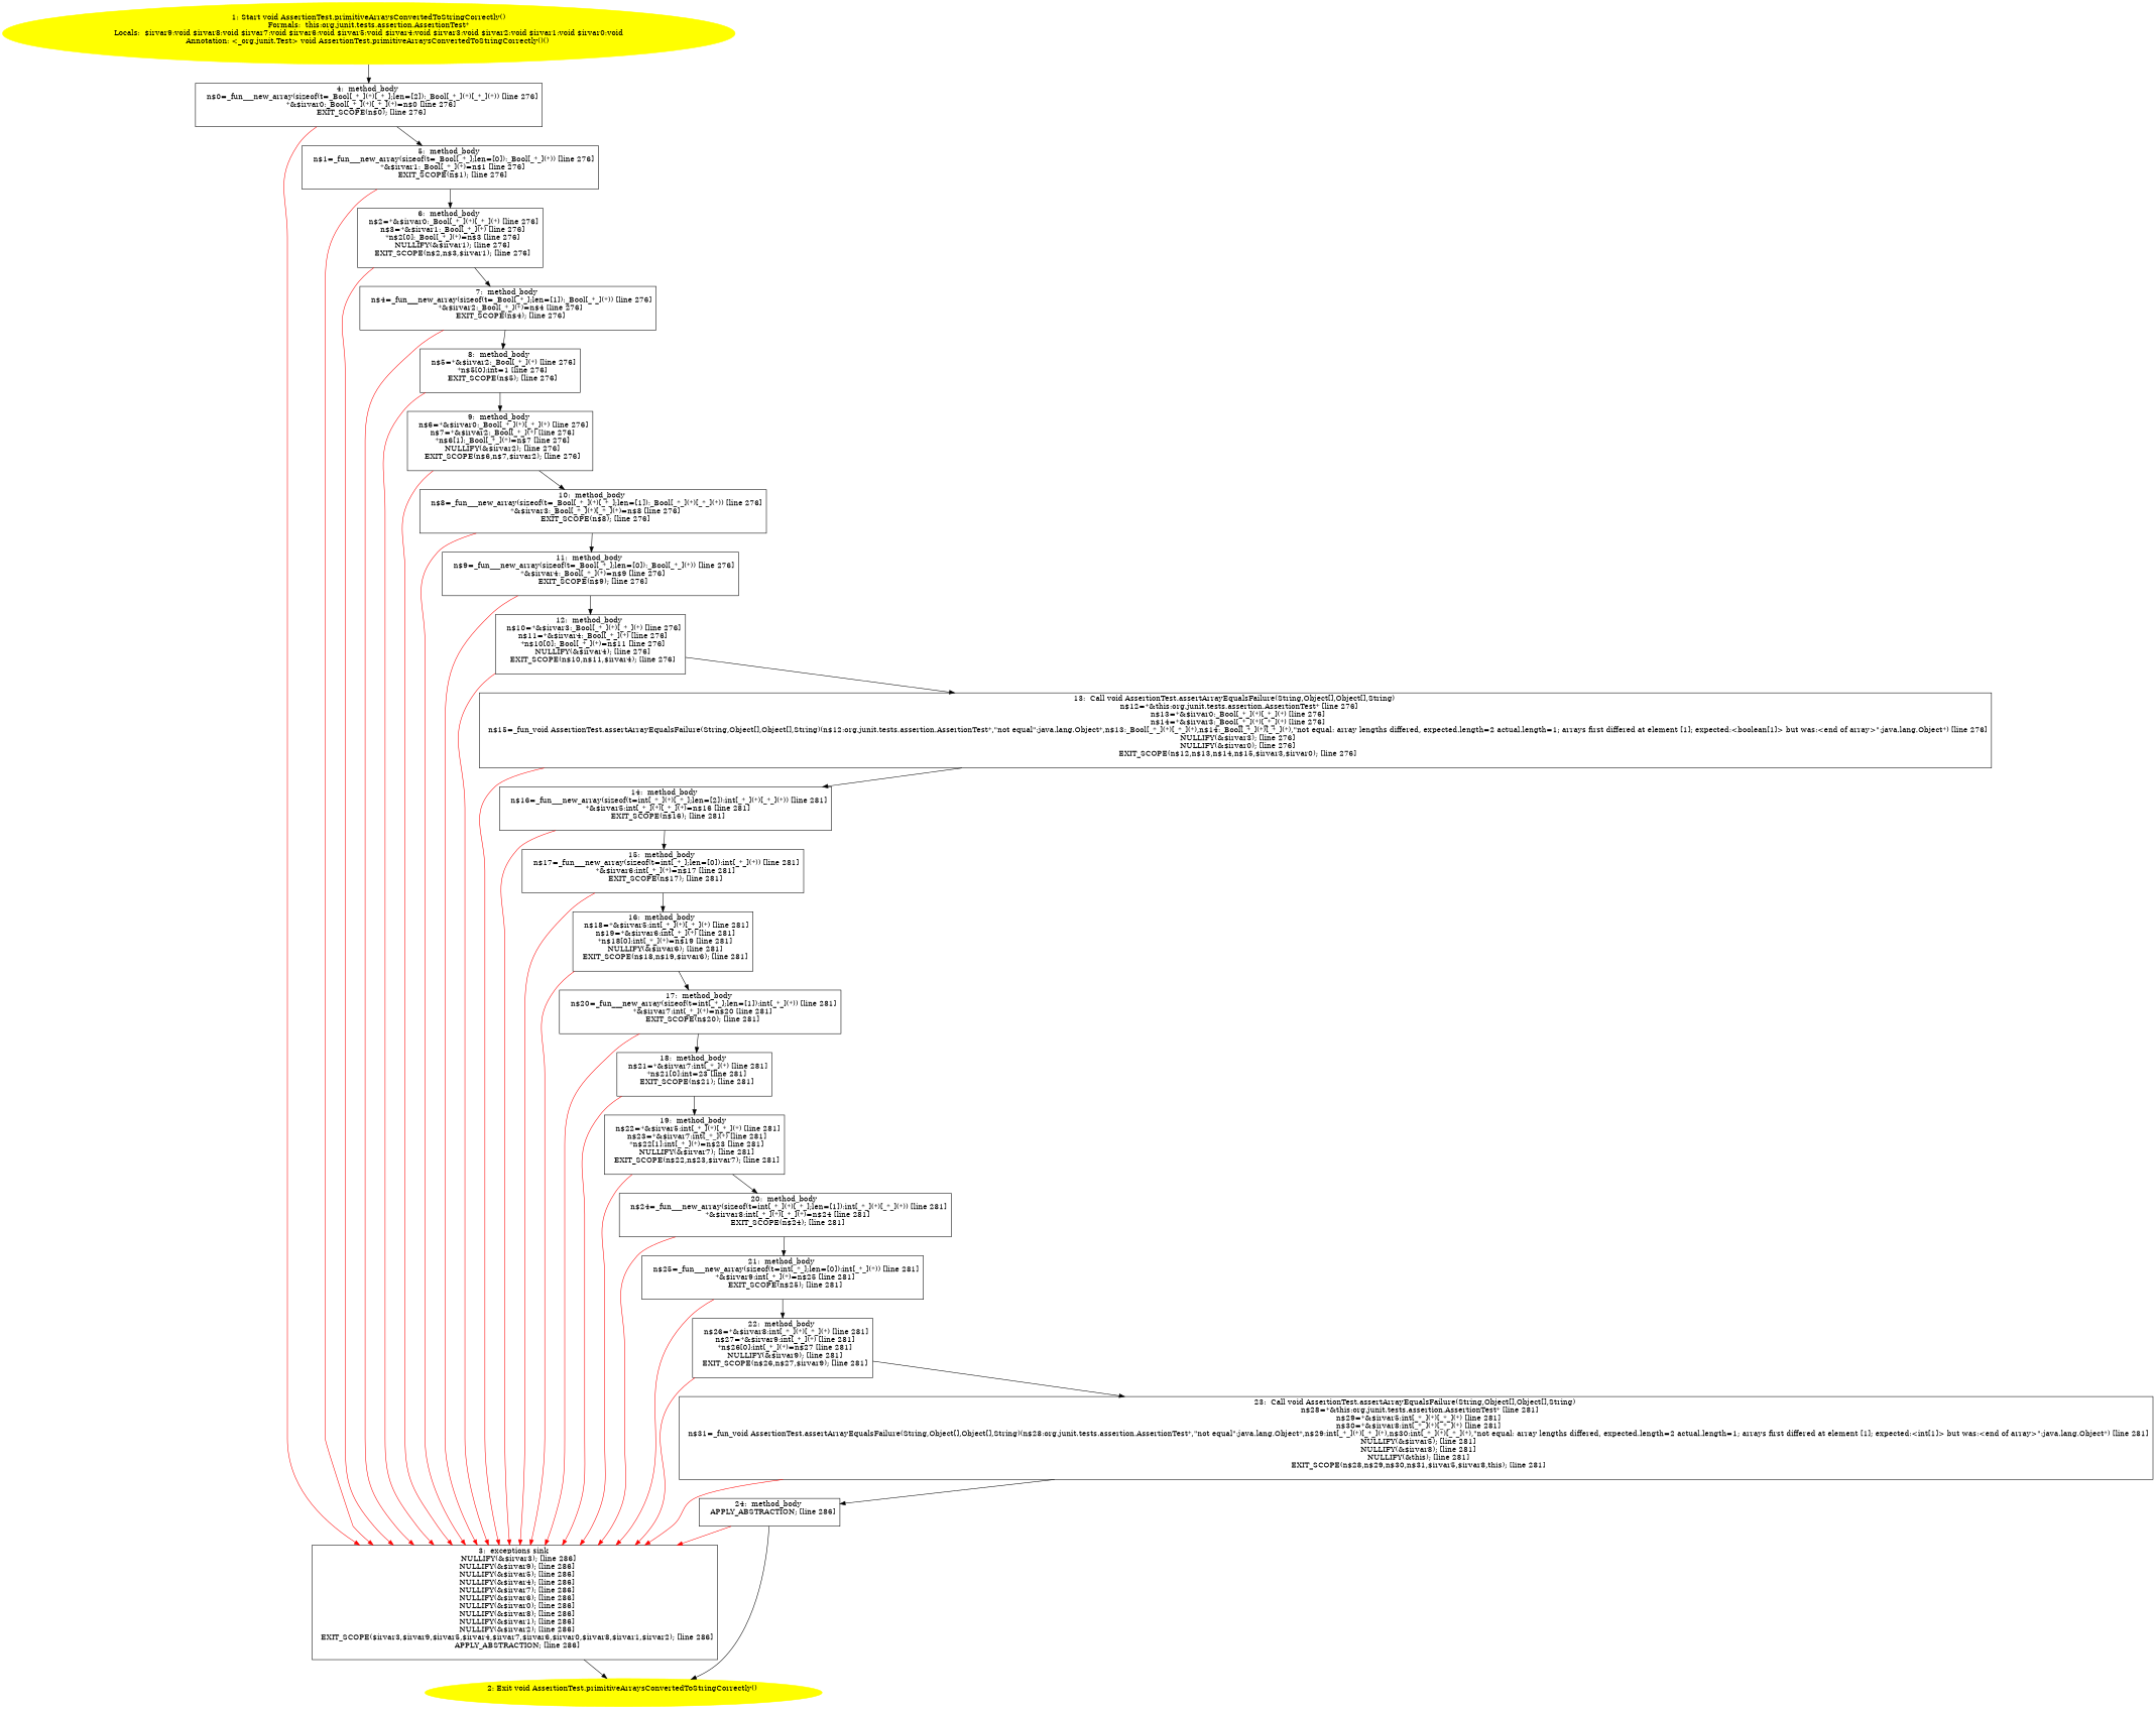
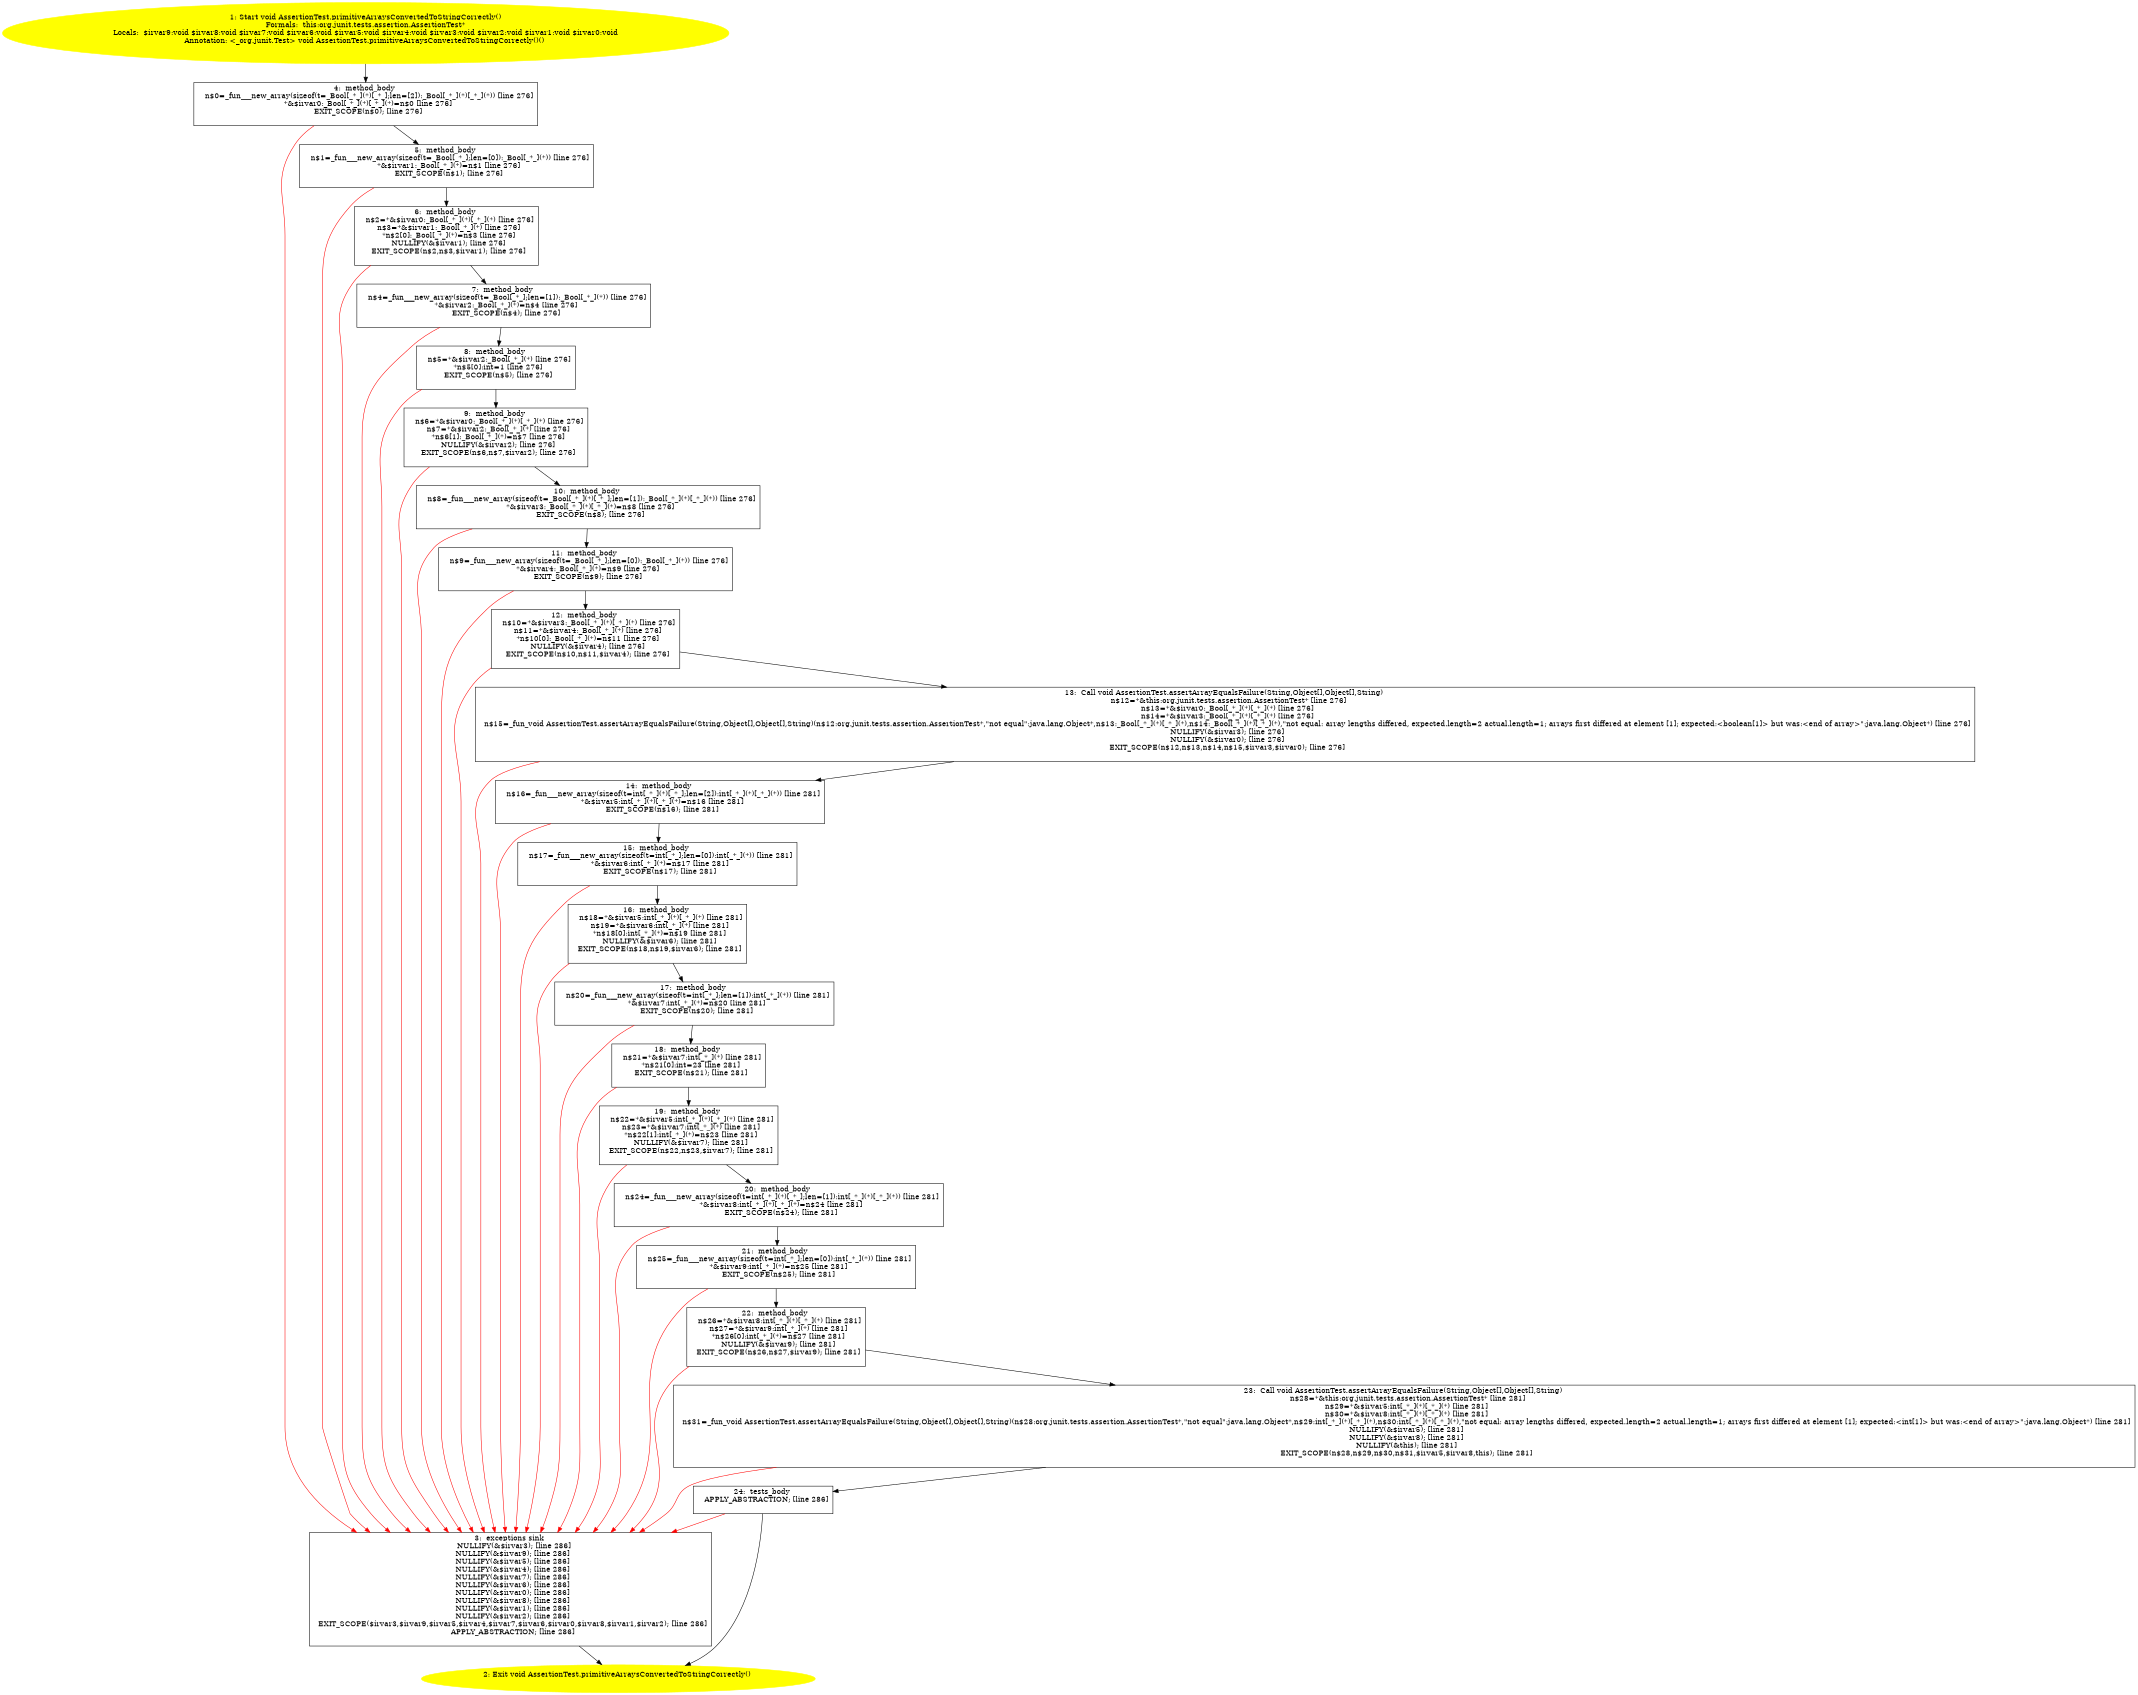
  digraph {
    node [shape=box]
    n1 [color=yellow label="1: Start void AssertionTest.primitiveArraysConvertedToStringCorrectly()\nFormals:  this:org.junit.tests.assertion.AssertionTest*\nLocals:  $irvar9:void $irvar8:void $irvar7:void $irvar6:void $irvar5:void $irvar4:void $irvar3:void $irvar2:void $irvar1:void $irvar0:void\nAnnotation: <_org.junit.Test> void AssertionTest.primitiveArraysConvertedToStringCorrectly()() \n  " style=filled shape=""]
    n2 [label="4:  method_body \n   n$0=_fun___new_array(sizeof(t=_Bool[_*_](*)[_*_];len=[2]):_Bool[_*_](*)[_*_](*)) [line 276]\n  *&$irvar0:_Bool[_*_](*)[_*_](*)=n$0 [line 276]\n  EXIT_SCOPE(n$0); [line 276]\n "]
    n3 [label="3:  exceptions sink \n   NULLIFY(&$irvar3); [line 286]\n  NULLIFY(&$irvar9); [line 286]\n  NULLIFY(&$irvar5); [line 286]\n  NULLIFY(&$irvar4); [line 286]\n  NULLIFY(&$irvar7); [line 286]\n  NULLIFY(&$irvar6); [line 286]\n  NULLIFY(&$irvar0); [line 286]\n  NULLIFY(&$irvar8); [line 286]\n  NULLIFY(&$irvar1); [line 286]\n  NULLIFY(&$irvar2); [line 286]\n  EXIT_SCOPE($irvar3,$irvar9,$irvar5,$irvar4,$irvar7,$irvar6,$irvar0,$irvar8,$irvar1,$irvar2); [line 286]\n  APPLY_ABSTRACTION; [line 286]\n "]
    n4 [label="5:  method_body \n   n$1=_fun___new_array(sizeof(t=_Bool[_*_];len=[0]):_Bool[_*_](*)) [line 276]\n  *&$irvar1:_Bool[_*_](*)=n$1 [line 276]\n  EXIT_SCOPE(n$1); [line 276]\n "]
    n5 [color=yellow label="2: Exit void AssertionTest.primitiveArraysConvertedToStringCorrectly() \n  " style=filled shape=""]
    n6 [label="6:  method_body \n   n$2=*&$irvar0:_Bool[_*_](*)[_*_](*) [line 276]\n  n$3=*&$irvar1:_Bool[_*_](*) [line 276]\n  *n$2[0]:_Bool[_*_](*)=n$3 [line 276]\n  NULLIFY(&$irvar1); [line 276]\n  EXIT_SCOPE(n$2,n$3,$irvar1); [line 276]\n "]
    n7 [label="7:  method_body \n   n$4=_fun___new_array(sizeof(t=_Bool[_*_];len=[1]):_Bool[_*_](*)) [line 276]\n  *&$irvar2:_Bool[_*_](*)=n$4 [line 276]\n  EXIT_SCOPE(n$4); [line 276]\n "]
    n8 [label="8:  method_body \n   n$5=*&$irvar2:_Bool[_*_](*) [line 276]\n  *n$5[0]:int=1 [line 276]\n  EXIT_SCOPE(n$5); [line 276]\n "]
    n9 [label="9:  method_body \n   n$6=*&$irvar0:_Bool[_*_](*)[_*_](*) [line 276]\n  n$7=*&$irvar2:_Bool[_*_](*) [line 276]\n  *n$6[1]:_Bool[_*_](*)=n$7 [line 276]\n  NULLIFY(&$irvar2); [line 276]\n  EXIT_SCOPE(n$6,n$7,$irvar2); [line 276]\n "]
    n10 [label="10:  method_body \n   n$8=_fun___new_array(sizeof(t=_Bool[_*_](*)[_*_];len=[1]):_Bool[_*_](*)[_*_](*)) [line 276]\n  *&$irvar3:_Bool[_*_](*)[_*_](*)=n$8 [line 276]\n  EXIT_SCOPE(n$8); [line 276]\n "]
    n11 [label="11:  method_body \n   n$9=_fun___new_array(sizeof(t=_Bool[_*_];len=[0]):_Bool[_*_](*)) [line 276]\n  *&$irvar4:_Bool[_*_](*)=n$9 [line 276]\n  EXIT_SCOPE(n$9); [line 276]\n "]
    n12 [label="12:  method_body \n   n$10=*&$irvar3:_Bool[_*_](*)[_*_](*) [line 276]\n  n$11=*&$irvar4:_Bool[_*_](*) [line 276]\n  *n$10[0]:_Bool[_*_](*)=n$11 [line 276]\n  NULLIFY(&$irvar4); [line 276]\n  EXIT_SCOPE(n$10,n$11,$irvar4); [line 276]\n "]
    n13 [label="13:  Call void AssertionTest.assertArrayEqualsFailure(String,Object[],Object[],String) \n   n$12=*&this:org.junit.tests.assertion.AssertionTest* [line 276]\n  n$13=*&$irvar0:_Bool[_*_](*)[_*_](*) [line 276]\n  n$14=*&$irvar3:_Bool[_*_](*)[_*_](*) [line 276]\n  n$15=_fun_void AssertionTest.assertArrayEqualsFailure(String,Object[],Object[],String)(n$12:org.junit.tests.assertion.AssertionTest*,\"not equal\":java.lang.Object*,n$13:_Bool[_*_](*)[_*_](*),n$14:_Bool[_*_](*)[_*_](*),\"not equal: array lengths differed, expected.length=2 actual.length=1; arrays first differed at element [1]; expected:<boolean[1]> but was:<end of array>\":java.lang.Object*) [line 276]\n  NULLIFY(&$irvar3); [line 276]\n  NULLIFY(&$irvar0); [line 276]\n  EXIT_SCOPE(n$12,n$13,n$14,n$15,$irvar3,$irvar0); [line 276]\n "]
    n14 [label="14:  method_body \n   n$16=_fun___new_array(sizeof(t=int[_*_](*)[_*_];len=[2]):int[_*_](*)[_*_](*)) [line 281]\n  *&$irvar5:int[_*_](*)[_*_](*)=n$16 [line 281]\n  EXIT_SCOPE(n$16); [line 281]\n "]
    n15 [label="15:  method_body \n   n$17=_fun___new_array(sizeof(t=int[_*_];len=[0]):int[_*_](*)) [line 281]\n  *&$irvar6:int[_*_](*)=n$17 [line 281]\n  EXIT_SCOPE(n$17); [line 281]\n "]
    n16 [label="16:  method_body \n   n$18=*&$irvar5:int[_*_](*)[_*_](*) [line 281]\n  n$19=*&$irvar6:int[_*_](*) [line 281]\n  *n$18[0]:int[_*_](*)=n$19 [line 281]\n  NULLIFY(&$irvar6); [line 281]\n  EXIT_SCOPE(n$18,n$19,$irvar6); [line 281]\n "]
    n17 [label="17:  method_body \n   n$20=_fun___new_array(sizeof(t=int[_*_];len=[1]):int[_*_](*)) [line 281]\n  *&$irvar7:int[_*_](*)=n$20 [line 281]\n  EXIT_SCOPE(n$20); [line 281]\n "]
    n18 [label="18:  method_body \n   n$21=*&$irvar7:int[_*_](*) [line 281]\n  *n$21[0]:int=23 [line 281]\n  EXIT_SCOPE(n$21); [line 281]\n "]
    n19 [label="19:  method_body \n   n$22=*&$irvar5:int[_*_](*)[_*_](*) [line 281]\n  n$23=*&$irvar7:int[_*_](*) [line 281]\n  *n$22[1]:int[_*_](*)=n$23 [line 281]\n  NULLIFY(&$irvar7); [line 281]\n  EXIT_SCOPE(n$22,n$23,$irvar7); [line 281]\n "]
    n20 [label="20:  method_body \n   n$24=_fun___new_array(sizeof(t=int[_*_](*)[_*_];len=[1]):int[_*_](*)[_*_](*)) [line 281]\n  *&$irvar8:int[_*_](*)[_*_](*)=n$24 [line 281]\n  EXIT_SCOPE(n$24); [line 281]\n "]
    n21 [label="21:  method_body \n   n$25=_fun___new_array(sizeof(t=int[_*_];len=[0]):int[_*_](*)) [line 281]\n  *&$irvar9:int[_*_](*)=n$25 [line 281]\n  EXIT_SCOPE(n$25); [line 281]\n "]
    n22 [label="22:  method_body \n   n$26=*&$irvar8:int[_*_](*)[_*_](*) [line 281]\n  n$27=*&$irvar9:int[_*_](*) [line 281]\n  *n$26[0]:int[_*_](*)=n$27 [line 281]\n  NULLIFY(&$irvar9); [line 281]\n  EXIT_SCOPE(n$26,n$27,$irvar9); [line 281]\n "]
    n23 [label="23:  Call void AssertionTest.assertArrayEqualsFailure(String,Object[],Object[],String) \n   n$28=*&this:org.junit.tests.assertion.AssertionTest* [line 281]\n  n$29=*&$irvar5:int[_*_](*)[_*_](*) [line 281]\n  n$30=*&$irvar8:int[_*_](*)[_*_](*) [line 281]\n  n$31=_fun_void AssertionTest.assertArrayEqualsFailure(String,Object[],Object[],String)(n$28:org.junit.tests.assertion.AssertionTest*,\"not equal\":java.lang.Object*,n$29:int[_*_](*)[_*_](*),n$30:int[_*_](*)[_*_](*),\"not equal: array lengths differed, expected.length=2 actual.length=1; arrays first differed at element [1]; expected:<int[1]> but was:<end of array>\":java.lang.Object*) [line 281]\n  NULLIFY(&$irvar5); [line 281]\n  NULLIFY(&$irvar8); [line 281]\n  NULLIFY(&this); [line 281]\n  EXIT_SCOPE(n$28,n$29,n$30,n$31,$irvar5,$irvar8,this); [line 281]\n "]
-   n24 [label="24:  method_body \n   APPLY_ABSTRACTION; [line 286]\n "]
+   n24 [label="24:  tests_body \n   APPLY_ABSTRACTION; [line 286]\n "]
    n1 -> n2
    n2 -> n3 [color=red]
    n2 -> n4
    n3 -> n5
    n4 -> n3 [color=red]
    n4 -> n6
    n6 -> n3 [color=red]
    n6 -> n7
    n7 -> n3 [color=red]
    n7 -> n8
    n8 -> n3 [color=red]
    n8 -> n9
    n9 -> n3 [color=red]
    n9 -> n10
    n10 -> n3 [color=red]
    n10 -> n11
    n11 -> n3 [color=red]
    n11 -> n12
    n12 -> n3 [color=red]
    n12 -> n13
    n13 -> n3 [color=red]
    n13 -> n14
    n14 -> n3 [color=red]
    n14 -> n15
    n15 -> n3 [color=red]
    n15 -> n16
    n16 -> n3 [color=red]
    n16 -> n17
    n17 -> n3 [color=red]
    n17 -> n18
    n18 -> n3 [color=red]
    n18 -> n19
    n19 -> n3 [color=red]
    n19 -> n20
    n20 -> n3 [color=red]
    n20 -> n21
    n21 -> n3 [color=red]
    n21 -> n22
    n22 -> n3 [color=red]
    n22 -> n23
    n23 -> n3 [color=red]
    n23 -> n24
    n24 -> n3 [color=red]
    n24 -> n5
  }
